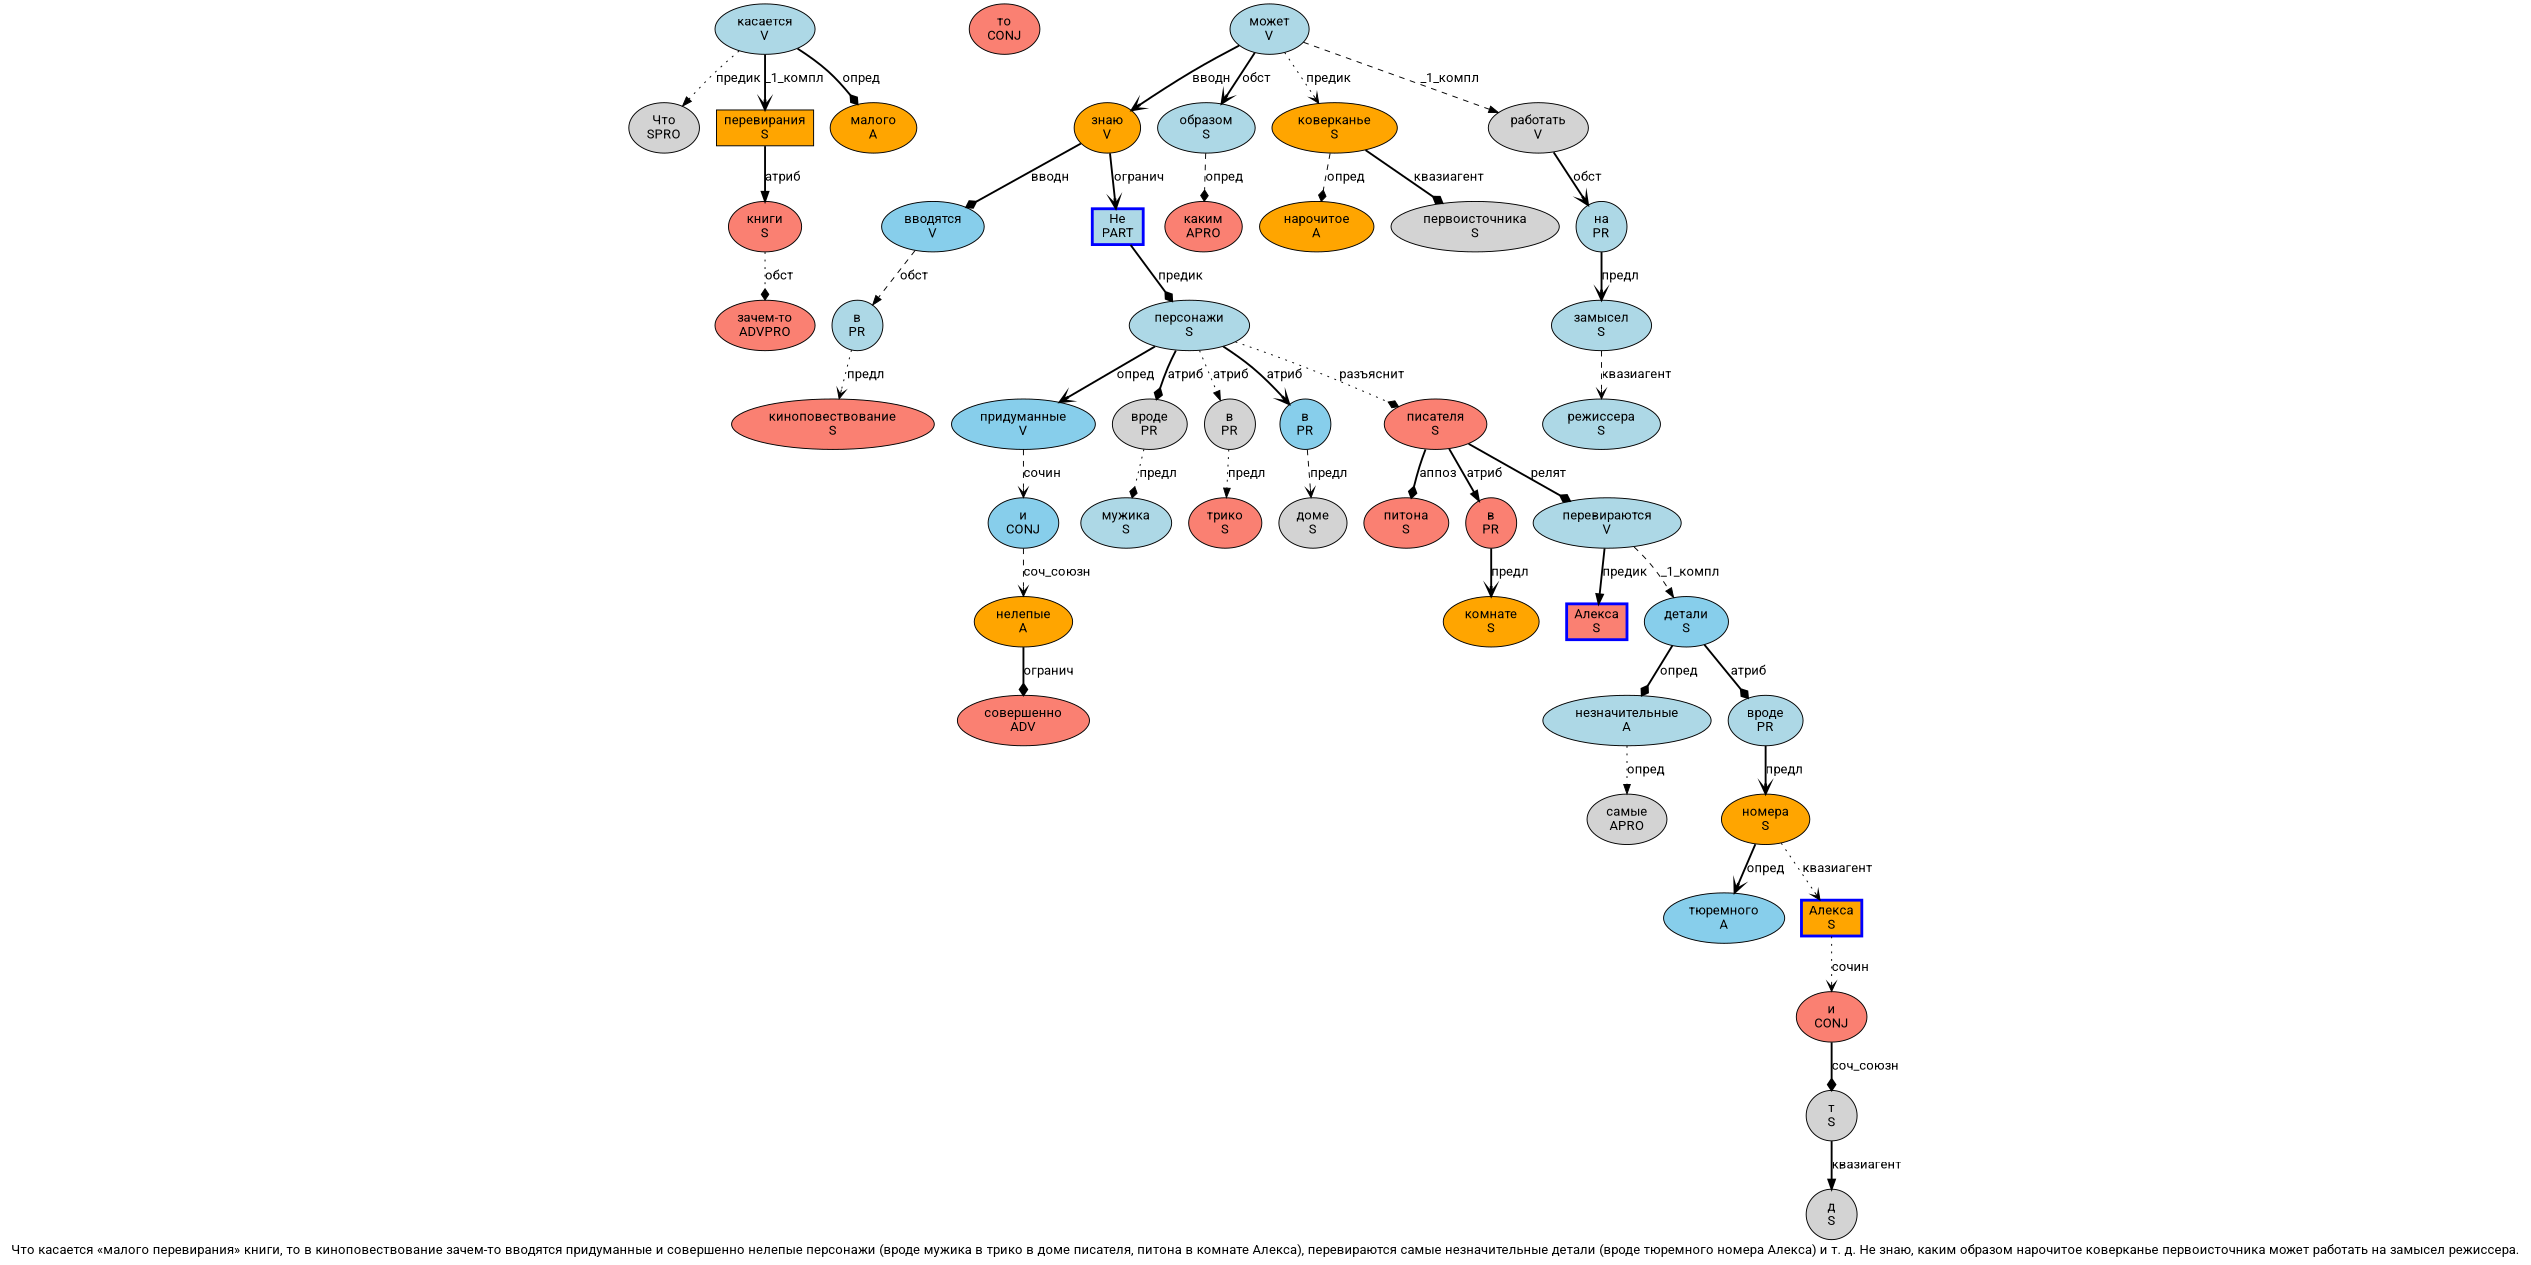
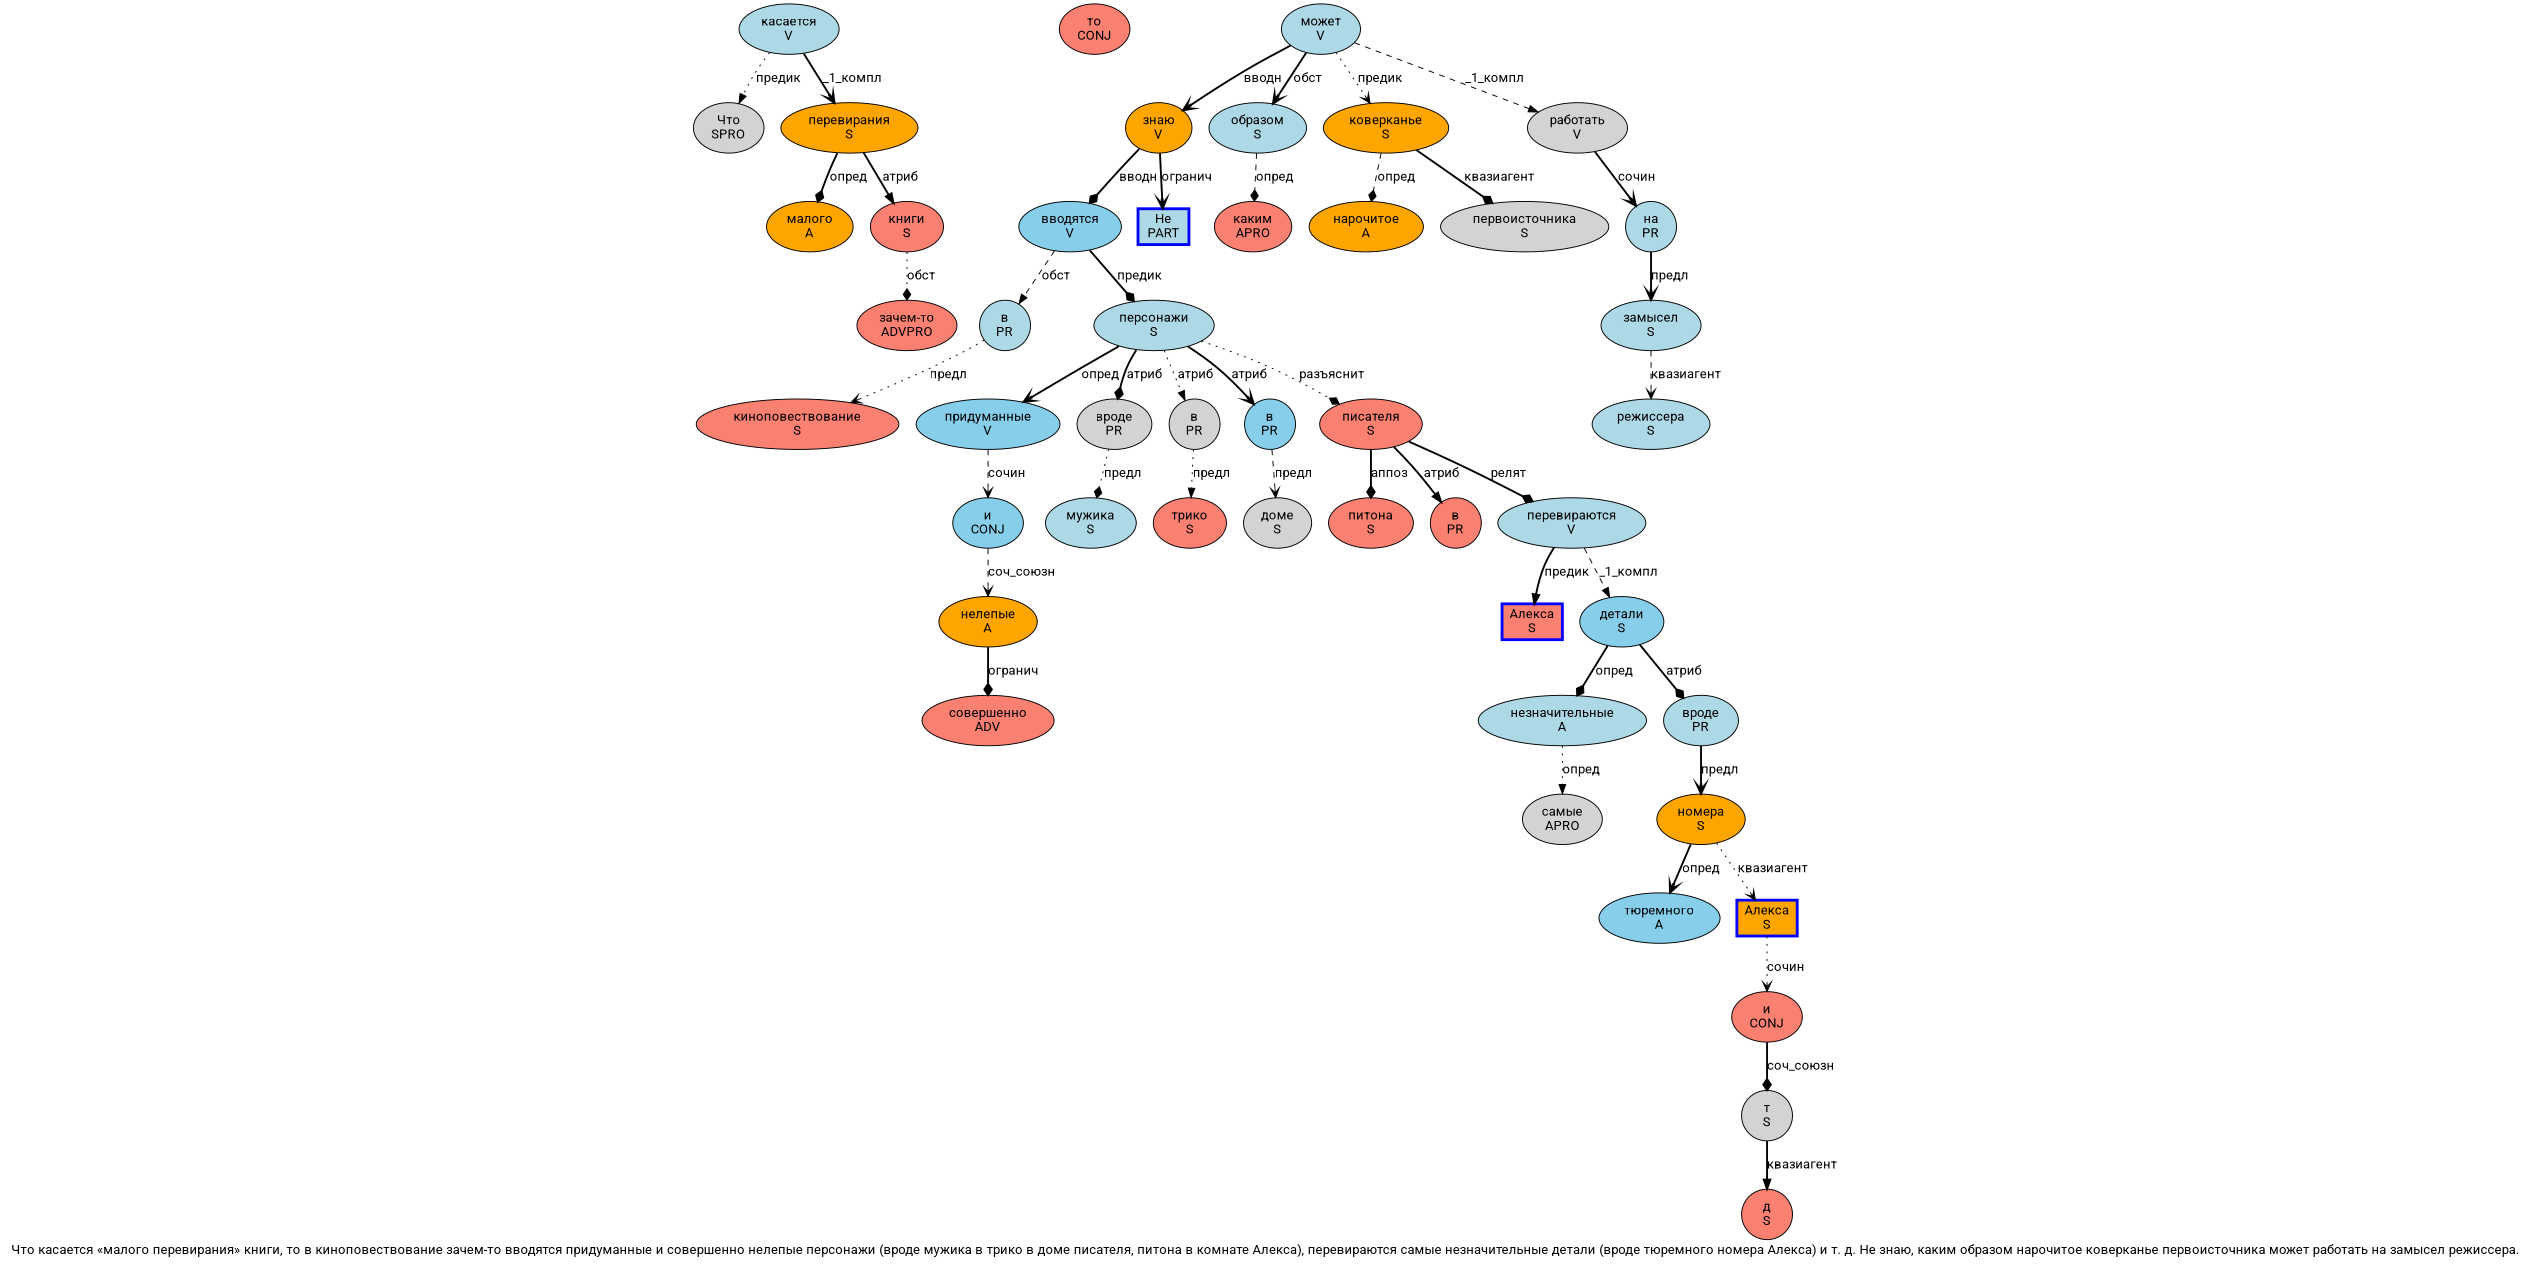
  digraph {
    fontname=Roboto
    label="Что касается «малого перевирания» книги, то в киноповествование зачем-то вводятся придуманные и совершенно нелепые персонажи (вроде мужика в трико в доме писателя, питона в комнате Алекса), перевираются самые незначительные детали (вроде тюремного номера Алекса) и т. д. Не знаю, каким образом нарочитое коверканье первоисточника может работать на замысел режиссера."
    node [fillcolor=lightblue fontname=Roboto penwidth=1 shape=ellipse style=filled]
    edge [arrowhead=vee fontname=Roboto style=bold]
    n1 [fillcolor=lightgrey label="Что\nSPRO"]
    n2 [label="касается\nV"]
-   n3 [fillcolor=orange label="перевирания\nS" shape=box]
+   n3 [fillcolor=orange label="перевирания\nS"]
    n4 [fillcolor=orange label="малого\nA"]
    n5 [fillcolor=salmon label="книги\nS"]
    n6 [fillcolor=salmon label="зачем-то\nADVPRO"]
    n7 [fillcolor=salmon label="то\nCONJ"]
    n8 [label="в\nPR"]
    n9 [fillcolor=salmon label="киноповествование\nS"]
    n10 [fillcolor=skyblue label="вводятся\nV"]
    n11 [label="персонажи\nS"]
    n12 [fillcolor=skyblue label="придуманные\nV"]
    n13 [fillcolor=lightgrey label="вроде\nPR"]
    n14 [fillcolor=lightgrey label="в\nPR"]
    n15 [fillcolor=skyblue label="в\nPR"]
    n16 [fillcolor=salmon label="писателя\nS"]
    n17 [fillcolor=skyblue label="и\nCONJ"]
    n18 [fillcolor=orange label="нелепые\nA"]
    n19 [fillcolor=salmon label="совершенно\nADV"]
    n20 [label="мужика\nS"]
    n21 [fillcolor=salmon label="трико\nS"]
    n22 [fillcolor=lightgrey label="доме\nS"]
    n23 [fillcolor=salmon label="питона\nS"]
    n24 [fillcolor=salmon label="в\nPR"]
    n25 [label="перевираются\nV"]
-   n26 [fillcolor=orange label="комнате\nS"]
    n27 [color=blue fillcolor=salmon label="Алекса\nS" penwidth=3 shape=box]
    n28 [fillcolor=skyblue label="детали\nS"]
    n29 [label="незначительные\nA"]
    n30 [label="вроде\nPR"]
    n31 [fillcolor=lightgrey label="самые\nAPRO"]
    n32 [fillcolor=orange label="номера\nS"]
    n33 [fillcolor=skyblue label="тюремного\nA"]
    n34 [color=blue fillcolor=orange label="Алекса\nS" penwidth=3 shape=box]
    n35 [fillcolor=salmon label="и\nCONJ"]
    n36 [fillcolor=lightgrey label="т\nS"]
-   n37 [fillcolor=lightgrey label="д\nS"]
+   n37 [fillcolor=salmon label="д\nS"]
    n38 [color=blue label="Не\nPART" penwidth=3 shape=box]
    n39 [fillcolor=orange label="знаю\nV"]
    n40 [fillcolor=salmon label="каким\nAPRO"]
    n41 [label="образом\nS"]
    n42 [fillcolor=orange label="нарочитое\nA"]
    n43 [fillcolor=orange label="коверканье\nS"]
    n44 [fillcolor=lightgrey label="первоисточника\nS"]
    n45 [label="может\nV"]
    n46 [fillcolor=lightgrey label="работать\nV"]
    n47 [label="на\nPR"]
    n48 [label="замысел\nS"]
    n49 [label="режиссера\nS"]
    n2 -> n1 [arrowhead=normal label="предик" style=dotted]
    n2 -> n3 [label="_1_компл"]
-   n2 -> n4 [arrowhead=diamond label="опред"]
+   n3 -> n4 [arrowhead=diamond label="опред"]
    n3 -> n5 [arrowhead=normal label="атриб"]
    n5 -> n6 [arrowhead=diamond label="обст" style=dotted]
    n8 -> n9 [label="предл" style=dotted]
    n10 -> n8 [arrowhead=normal label="обст" style=dashed]
-   n38 -> n11 [arrowhead=diamond label="предик"]
+   n10 -> n11 [arrowhead=diamond label="предик"]
    n11 -> n12 [label="опред"]
    n11 -> n13 [arrowhead=diamond label="атриб"]
    n11 -> n14 [arrowhead=normal label="атриб" style=dotted]
    n11 -> n15 [label="атриб"]
    n11 -> n16 [arrowhead=diamond label="разъяснит" style=dotted]
    n12 -> n17 [label="сочин" style=dashed]
    n13 -> n20 [arrowhead=diamond label="предл" style=dotted]
    n14 -> n21 [arrowhead=normal label="предл" style=dotted]
    n15 -> n22 [label="предл" style=dashed]
    n16 -> n23 [arrowhead=diamond label="аппоз"]
    n16 -> n24 [arrowhead=normal label="атриб"]
    n16 -> n25 [arrowhead=diamond label="релят"]
    n17 -> n18 [label="соч_союзн" style=dashed]
    n18 -> n19 [arrowhead=diamond label="огранич"]
-   n24 -> n26 [label="предл"]
    n25 -> n27 [arrowhead=normal label="предик"]
    n25 -> n28 [arrowhead=normal label="_1_компл" style=dashed]
    n28 -> n29 [arrowhead=diamond label="опред"]
    n28 -> n30 [arrowhead=diamond label="атриб"]
    n29 -> n31 [arrowhead=normal label="опред" style=dotted]
    n30 -> n32 [label="предл"]
    n32 -> n33 [label="опред"]
    n32 -> n34 [label="квазиагент" style=dotted]
    n34 -> n35 [label="сочин" style=dotted]
    n35 -> n36 [arrowhead=diamond label="соч_союзн"]
    n36 -> n37 [arrowhead=normal label="квазиагент"]
    n39 -> n10 [arrowhead=diamond label="вводн"]
    n39 -> n38 [label="огранич"]
    n41 -> n40 [arrowhead=diamond label="опред" style=dashed]
    n43 -> n42 [arrowhead=diamond label="опред" style=dashed]
    n43 -> n44 [arrowhead=diamond label="квазиагент"]
    n45 -> n39 [label="вводн"]
    n45 -> n41 [label="обст"]
    n45 -> n43 [label="предик" style=dotted]
    n45 -> n46 [arrowhead=normal label="_1_компл" style=dashed]
-   n46 -> n47 [label="обст"]
+   n46 -> n47 [label="сочин"]
    n47 -> n48 [label="предл"]
    n48 -> n49 [label="квазиагент" style=dashed]
  }
